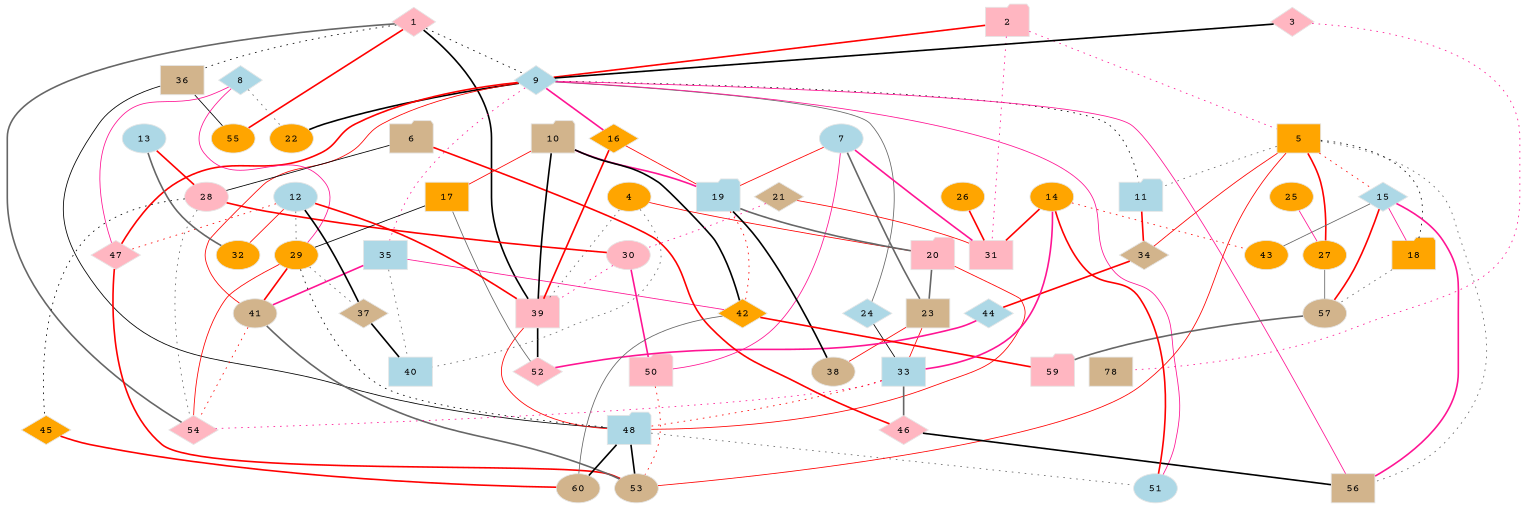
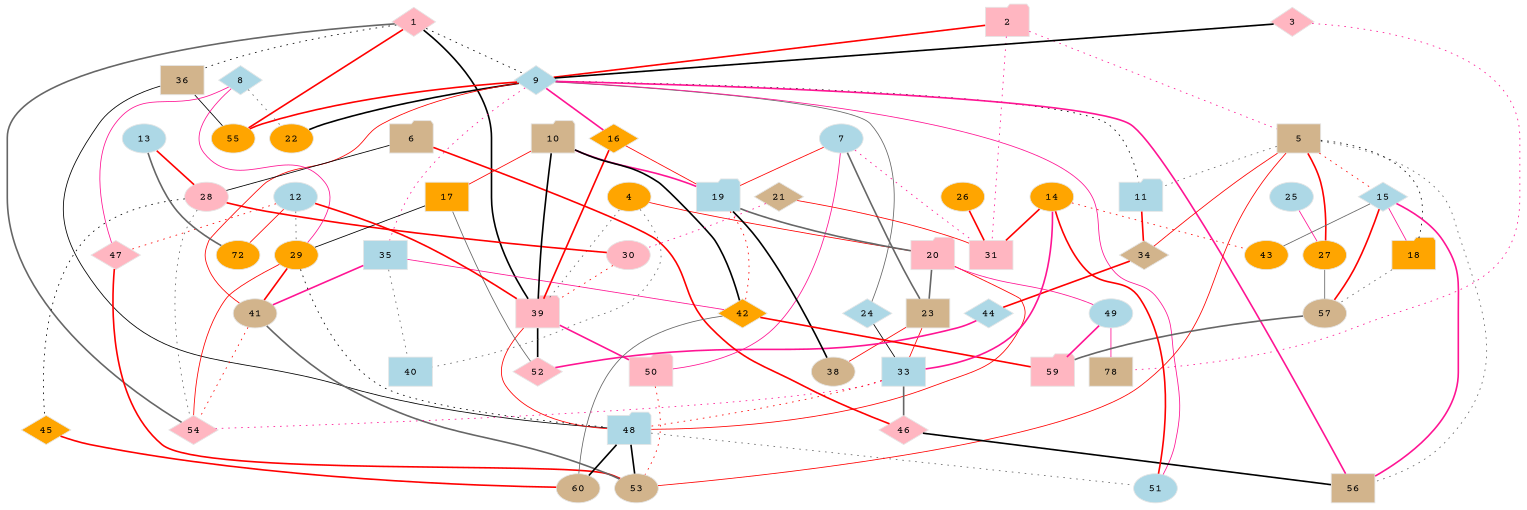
  graph {
    fontname="Courier Prime"
    node [color=gray90 fillcolor=lightblue fontname="Courier Prime" shape=ellipse style=filled]
    edge [color=red fontname="Courier Prime" style=bold weight=1.0]
    1 [fillcolor=lightpink shape=diamond]
    9 [shape=diamond]
    36 [fillcolor=tan shape=box]
    39 [fillcolor=lightpink shape=folder]
    54 [fillcolor=lightpink shape=diamond]
    55 [fillcolor=orange]
    11 [shape=folder]
    56 [fillcolor=tan shape=box]
    22 [fillcolor=orange]
    47 [fillcolor=lightpink shape=diamond]
    16 [fillcolor=orange shape=diamond]
    24 [shape=diamond]
    35 [shape=box]
    41 [fillcolor=tan]
    51
    48 [shape=folder]
    50 [fillcolor=lightpink shape=folder]
    52 [fillcolor=lightpink shape=diamond]
    2 [fillcolor=lightpink shape=folder]
-   5 [fillcolor=orange shape=box]
+   5 [fillcolor=tan shape=box]
    31 [fillcolor=lightpink shape=box]
    15 [shape=diamond]
    18 [fillcolor=orange shape=folder]
    27 [fillcolor=orange]
    34 [fillcolor=tan shape=diamond]
    53 [fillcolor=tan]
    3 [fillcolor=lightpink shape=diamond]
    n28 [fillcolor=tan label=78 shape=box]
    4 [fillcolor=orange]
    20 [fillcolor=lightpink shape=folder]
    40 [shape=box]
    23 [fillcolor=tan shape=box]
+   49
    43 [fillcolor=orange]
    57 [fillcolor=tan]
    44 [shape=diamond]
    6 [fillcolor=tan shape=folder]
    28 [fillcolor=lightpink]
    46 [fillcolor=lightpink shape=diamond]
    30 [fillcolor=lightpink]
    45 [fillcolor=orange shape=diamond]
    7
    19 [shape=folder]
    42 [fillcolor=orange shape=diamond]
    38 [fillcolor=tan]
    33 [shape=box]
    8 [shape=diamond]
    29 [fillcolor=orange]
-   37 [fillcolor=tan shape=diamond]
    10 [fillcolor=tan shape=folder]
    17 [fillcolor=orange shape=box]
    59 [fillcolor=lightpink shape=folder]
    60 [fillcolor=tan]
    12
-   32 [fillcolor=orange]
+   32 [fillcolor=orange label=72]
    13
    14 [fillcolor=orange]
    21 [fillcolor=tan shape=diamond]
-   25 [fillcolor=orange]
+   25
    26 [fillcolor=orange]
    1 -- 9 [color=black style=dotted weight=2.0]
    1 -- 36 [color=black style=dotted]
    1 -- 39 [color=black]
    1 -- 54 [color=gray40]
    1 -- 55
    9 -- 11 [color=black style=dotted]
-   9 -- 56 [color=deeppink style=solid]
+   9 -- 56 [color=deeppink]
    9 -- 22 [color=black weight=2.0]
-   9 -- 47
+   9 -- 55
    9 -- 16 [color=deeppink]
    9 -- 24 [color=gray40 style=solid]
    9 -- 35 [color=deeppink style=dotted]
    9 -- 41 [style=solid]
    9 -- 51 [color=deeppink style=solid]
    36 -- 55 [color=black style=solid]
    36 -- 48 [color=black style=solid]
    39 -- 48 [style=solid]
-   30 -- 50 [color=deeppink]
+   39 -- 50 [color=deeppink]
    39 -- 52 [color=black]
    11 -- 34
    47 -- 53
    16 -- 39
    16 -- 19 [style=solid]
    24 -- 33 [color=black style=solid]
    35 -- 41 [color=deeppink]
    35 -- 40 [color=gray40 style=dotted]
    35 -- 42 [color=deeppink style=solid]
    41 -- 54 [style=dotted]
    41 -- 53 [color=gray40]
    48 -- 51 [color=gray40 style=dotted]
    48 -- 53 [color=black]
    48 -- 60 [color=black]
    50 -- 53 [style=dotted]
    2 -- 9
    2 -- 5 [color=deeppink style=dotted]
    2 -- 31 [color=deeppink style=dotted]
    5 -- 11 [color=gray40 style=dotted]
    5 -- 56 [color=gray40 style=dotted]
    5 -- 15 [style=dotted]
    5 -- 18 [color=black style=dotted]
    5 -- 27
    5 -- 34 [style=solid]
    5 -- 53 [style=solid]
    15 -- 56 [color=deeppink]
    15 -- 18 [color=deeppink style=solid]
    15 -- 43 [color=gray40 style=solid]
    15 -- 57
    18 -- 57 [color=gray40 style=dotted]
    27 -- 57 [color=gray40 style=solid weight=2.0]
    34 -- 44
    3 -- 9 [color=black]
    3 -- n28 [color=deeppink style=dotted]
    4 -- 39 [color=gray40 style=dotted]
    4 -- 20 [style=solid]
    4 -- 40 [color=gray40 style=dotted]
    20 -- 48 [style=solid]
    20 -- 23 [color=gray40]
+   20 -- 49 [color=deeppink style=solid]
    23 -- 38 [style=solid]
    23 -- 33 [style=solid]
+   49 -- n28 [color=deeppink style=solid]
+   49 -- 59 [color=deeppink]
    57 -- 59 [color=gray40]
    44 -- 52 [color=deeppink]
    6 -- 28 [color=black style=solid]
    6 -- 46
    28 -- 54 [color=gray40 style=dotted]
    28 -- 30
    28 -- 45 [color=black style=dotted]
    46 -- 56 [color=black]
-   30 -- 39 [color=deeppink style=dotted]
+   30 -- 39 [style=dotted]
    45 -- 60
    7 -- 50 [color=deeppink style=solid]
-   7 -- 31 [color=deeppink]
+   7 -- 31 [color=deeppink style=dotted]
    7 -- 23 [color=gray40]
    7 -- 19 [style=solid]
    19 -- 20 [color=gray40]
    19 -- 42 [style=dotted]
    19 -- 38 [color=black]
    42 -- 59
    42 -- 60 [color=gray40 style=solid]
    33 -- 54 [color=deeppink style=dotted]
    33 -- 48 [style=dotted]
    33 -- 46 [color=gray40]
    8 -- 22 [color=gray40 style=dotted]
    8 -- 47 [color=deeppink style=solid]
    8 -- 29 [color=deeppink style=solid]
    29 -- 54 [style=solid]
    29 -- 41
    29 -- 48 [color=black style=dotted]
-   29 -- 37 [color=gray40 style=dotted]
-   37 -- 40 [color=black]
    10 -- 39 [color=black]
    10 -- 19 [color=deeppink]
    10 -- 42 [color=black]
    10 -- 17 [style=solid]
    17 -- 52 [color=gray40 style=solid]
    17 -- 29 [color=black style=solid]
    12 -- 39
    12 -- 47 [style=dotted]
    12 -- 29 [color=gray40 style=dotted]
-   12 -- 37 [color=black]
    12 -- 32 [style=solid]
    13 -- 28
    13 -- 32 [color=gray40]
    14 -- 51
    14 -- 31
    14 -- 43 [style=dotted]
    14 -- 33 [color=deeppink weight=2.0]
    21 -- 31 [style=solid]
    21 -- 30 [color=deeppink style=dotted]
    25 -- 27 [color=deeppink style=solid]
    26 -- 31
  }
